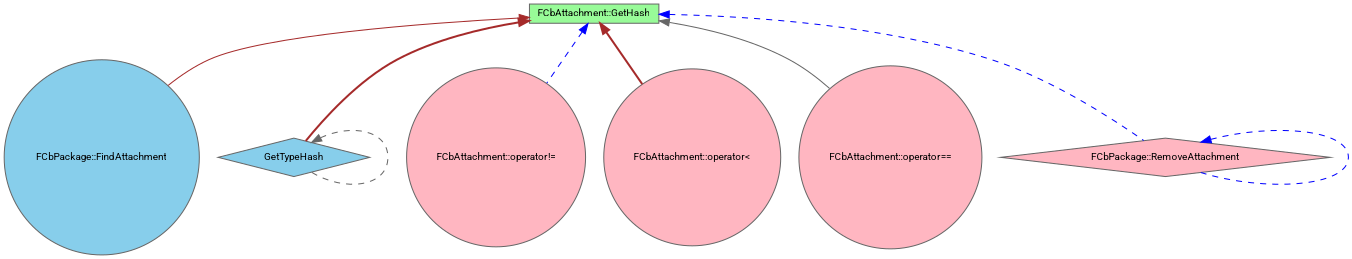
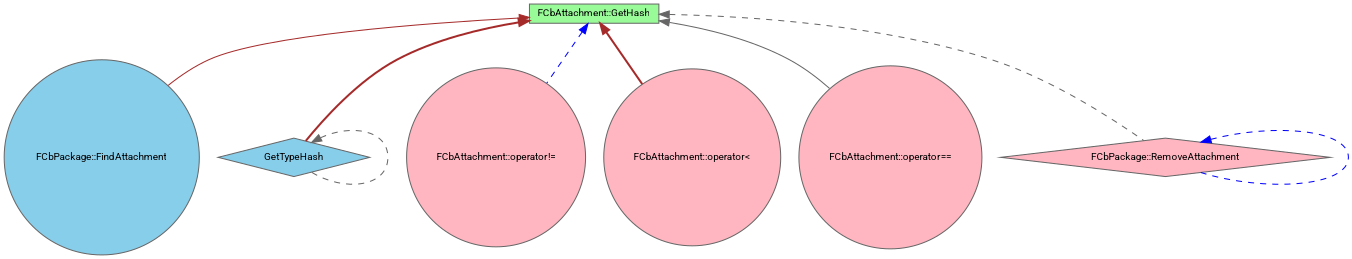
  digraph {
    fontname=Roboto
    rankdir=TB
    node [color=grey40 fillcolor=lightpink fontname=Roboto fontsize=10 shape=circle style=filled]
    edge [color=brown dir=back fontname=Roboto fontsize=10 labelfontname=Helvetica labelfontsize=10 style=dashed]
    n1 [color=gray40 fillcolor=palegreen fontcolor=black height=0.2 label="FCbAttachment::GetHash" shape=box width=0.4]
    n2 [fillcolor=skyblue height=0.2 label="FCbPackage::FindAttachment" width=0.4]
    n3 [fillcolor=skyblue height=0.2 label=GetTypeHash shape=diamond width=0.4]
    n4 [height=0.2 label="FCbAttachment::operator!=" width=0.4]
    n5 [height=0.2 label="FCbAttachment::operator\<" width=0.4]
    n6 [height=0.2 label="FCbAttachment::operator==" width=0.4]
    n7 [height=0.2 label="FCbPackage::RemoveAttachment" shape=diamond width=0.4]
    n1 -> n2 [style=solid]
    n1 -> n3 [style=bold]
    n1 -> n4 [color=blue]
    n1 -> n5 [style=bold]
    n1 -> n6 [color=gray40 style=solid]
-   n1 -> n7 [color=blue]
+   n1 -> n7 [color=gray40]
    n3 -> n3 [color=gray40]
    n7 -> n7 [color=blue]
  }
